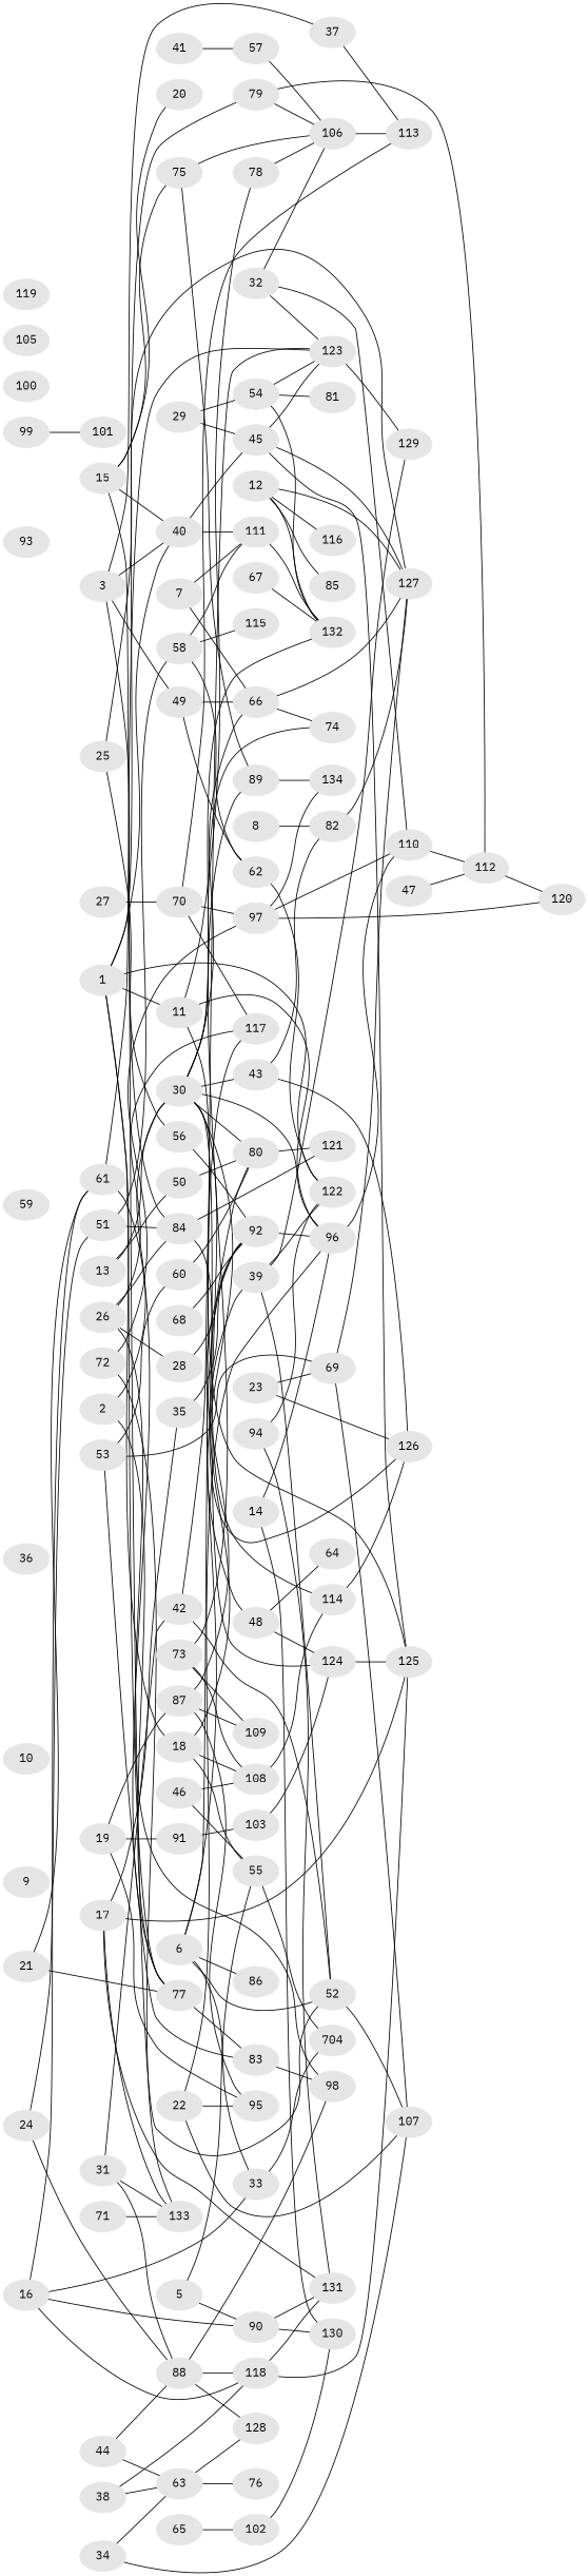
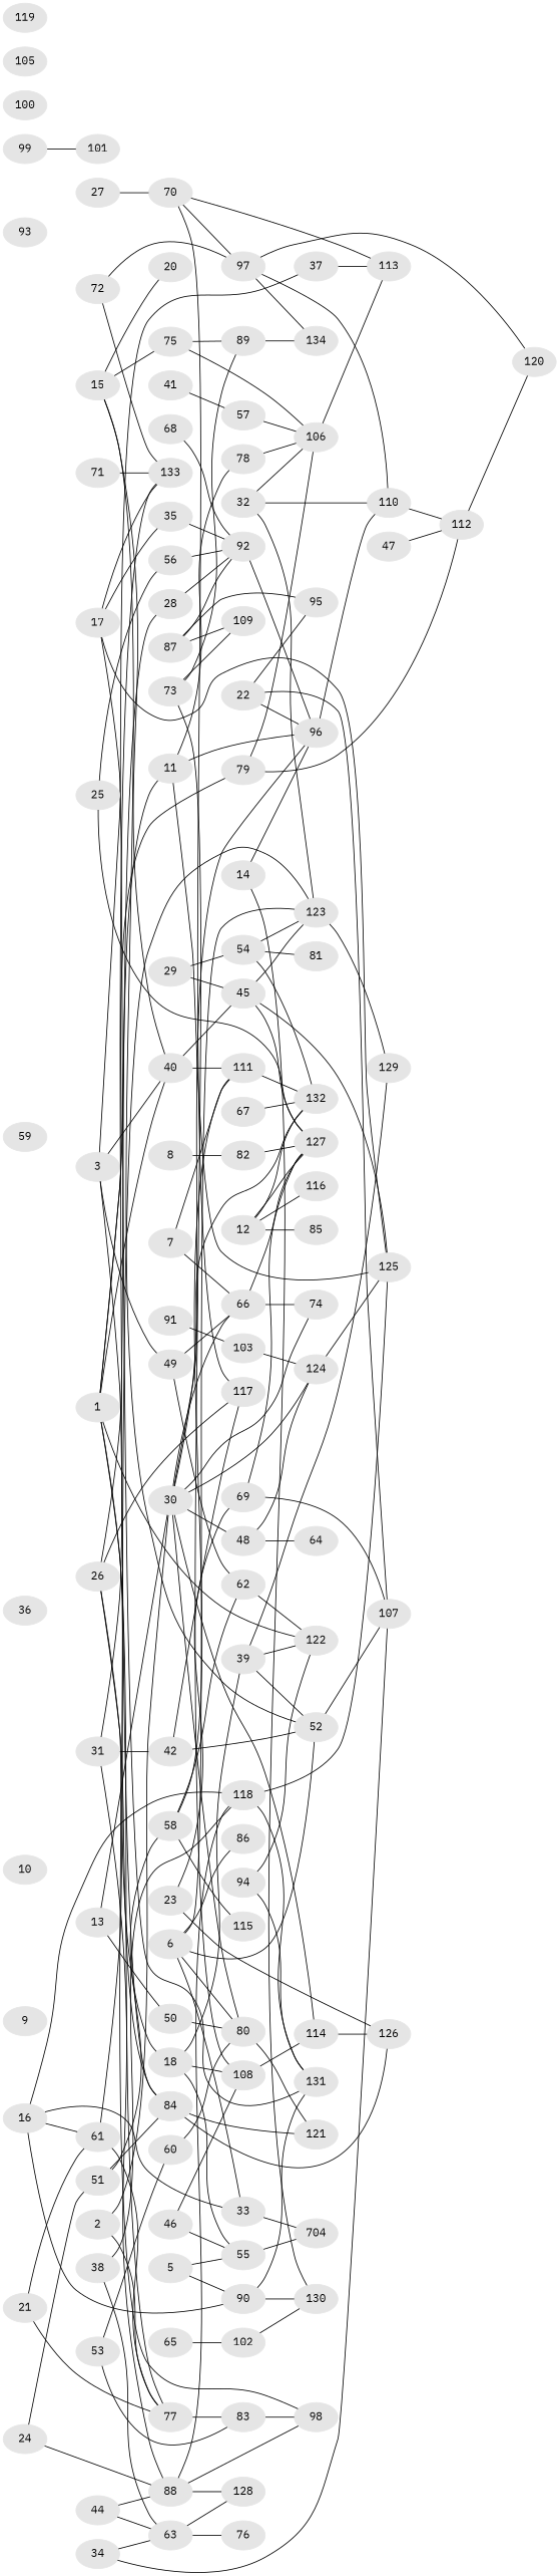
  graph {
    fontname="IBM Plex Mono"
    rankdir=LR
    node [color=gray90 fontname="IBM Plex Mono" style=filled]
    edge [fontname="IBM Plex Mono"]
    1
    11
    18
    40
    77
    79
    122
    78
    96
    125
    55
    39
    108
    111
    45
    83
    106
    112
    2
    30
    80
    66
    132
-   43
    48
    74
    114
    124
    3
    37
    49
    84
    113
    62
    126
    121
    5
    90
    n39 [label=704]
    130
    131
    6
    33
    52
    86
    123
    107
    129
    7
    127
    8
    82
    9
    10
    110
    12
    85
    116
    13
    50
    14
    15
    20
    75
    89
    16
    61
    118
    17
    35
    133
    92
-   19
    87
    91
    95
    109
    103
    21
    22
    23
    69
    24
    51
    88
    58
    98
    128
    25
    56
    26
    117
    28
    27
    70
    97
    29
    54
    81
    64
    31
    42
    32
    34
    63
    76
    36
    38
    41
    57
    44
    46
    47
    120
    115
    53
    60
    59
    65
    102
    67
    68
    134
    71
    72
    73
    93
    94
    99
    101
    100
    105
    119
    1 -- 11
    1 -- 18
    1 -- 40
    1 -- 77
    1 -- 79
    1 -- 122
    11 -- 78
    11 -- 96
    11 -- 125
    18 -- 55
    18 -- 39
    18 -- 108
    40 -- 111
    40 -- 45
    77 -- 83
    79 -- 106
    79 -- 112
    78 -- 106
    96 -- 110
    55 -- n39
    39 -- 122
    39 -- 52
    39 -- 129
    108 -- 114
    111 -- 132
    45 -- 125
    45 -- 123
    45 -- 127
    83 -- 98
    106 -- 113
    112 -- 120
    2 -- 77
    2 -- 30
    30 -- 96
    30 -- 80
    30 -- 66
    30 -- 132
-   30 -- 43
    30 -- 48
    30 -- 74
    30 -- 114
    30 -- 124
    80 -- 121
    66 -- 74
    66 -- 127
-   43 -- 126
-   43 -- 82
    48 -- 124
    48 -- 64
    114 -- 126
    124 -- 125
    3 -- 40
    3 -- 37
    3 -- 49
    3 -- 84
    37 -- 113
    49 -- 66
    49 -- 62
    84 -- 126
    84 -- 121
    62 -- 122
    5 -- 55
    5 -- 90
    90 -- 130
    90 -- 131
    6 -- 80
    6 -- 33
    6 -- 52
    6 -- 86
    6 -- 123
    33 -- n39
    52 -- 107
    123 -- 129
    7 -- 111
    7 -- 66
    8 -- 82
    82 -- 127
    110 -- 112
    12 -- 132
    12 -- 127
    12 -- 85
    12 -- 116
    13 -- 30
    13 -- 50
    50 -- 80
    14 -- 96
    14 -- 130
    15 -- 40
    15 -- 52
    15 -- 20
    15 -- 75
    75 -- 106
    75 -- 89
    89 -- 134
    16 -- 90
    16 -- 33
    16 -- 61
    16 -- 118
    61 -- 77
    61 -- 123
    118 -- 125
    118 -- 131
    17 -- 125
    17 -- 131
    17 -- 35
    17 -- 133
    35 -- 92
    92 -- 96
-   19 -- 87
-   19 -- 91
-   19 -- 95
    87 -- 92
    87 -- 95
    87 -- 109
    91 -- 103
    103 -- 124
    21 -- 77
    21 -- 61
    22 -- 96
    22 -- 107
    22 -- 95
    23 -- 126
    23 -- 69
    69 -- 107
    69 -- 127
    24 -- 51
    24 -- 88
    51 -- 84
    51 -- 58
    88 -- 118
    88 -- 98
    88 -- 128
    58 -- 111
    58 -- 62
    58 -- 115
    25 -- 127
    25 -- 56
    56 -- 92
    26 -- 84
    26 -- 98
    26 -- 117
    26 -- 28
    28 -- 92
    27 -- 70
    70 -- 113
    70 -- 117
    70 -- 97
    97 -- 110
    97 -- 120
    97 -- 134
    29 -- 45
    29 -- 54
    54 -- 132
    54 -- 123
    54 -- 81
    31 -- 133
    31 -- 88
    31 -- 42
    42 -- 52
    42 -- 117
    32 -- 106
    32 -- 123
    32 -- 110
    34 -- 107
    34 -- 63
    63 -- 128
    63 -- 76
    38 -- 118
    38 -- 63
    41 -- 57
    57 -- 106
    44 -- 88
    44 -- 63
    46 -- 55
    46 -- 108
    47 -- 112
    53 -- 83
-   53 -- 69
    53 -- 60
    60 -- 80
    65 -- 102
    102 -- 130
    67 -- 132
    68 -- 92
    71 -- 133
    72 -- 133
    72 -- 97
    73 -- 108
    73 -- 89
    73 -- 109
    94 -- 122
    94 -- 131
    99 -- 101
  }
